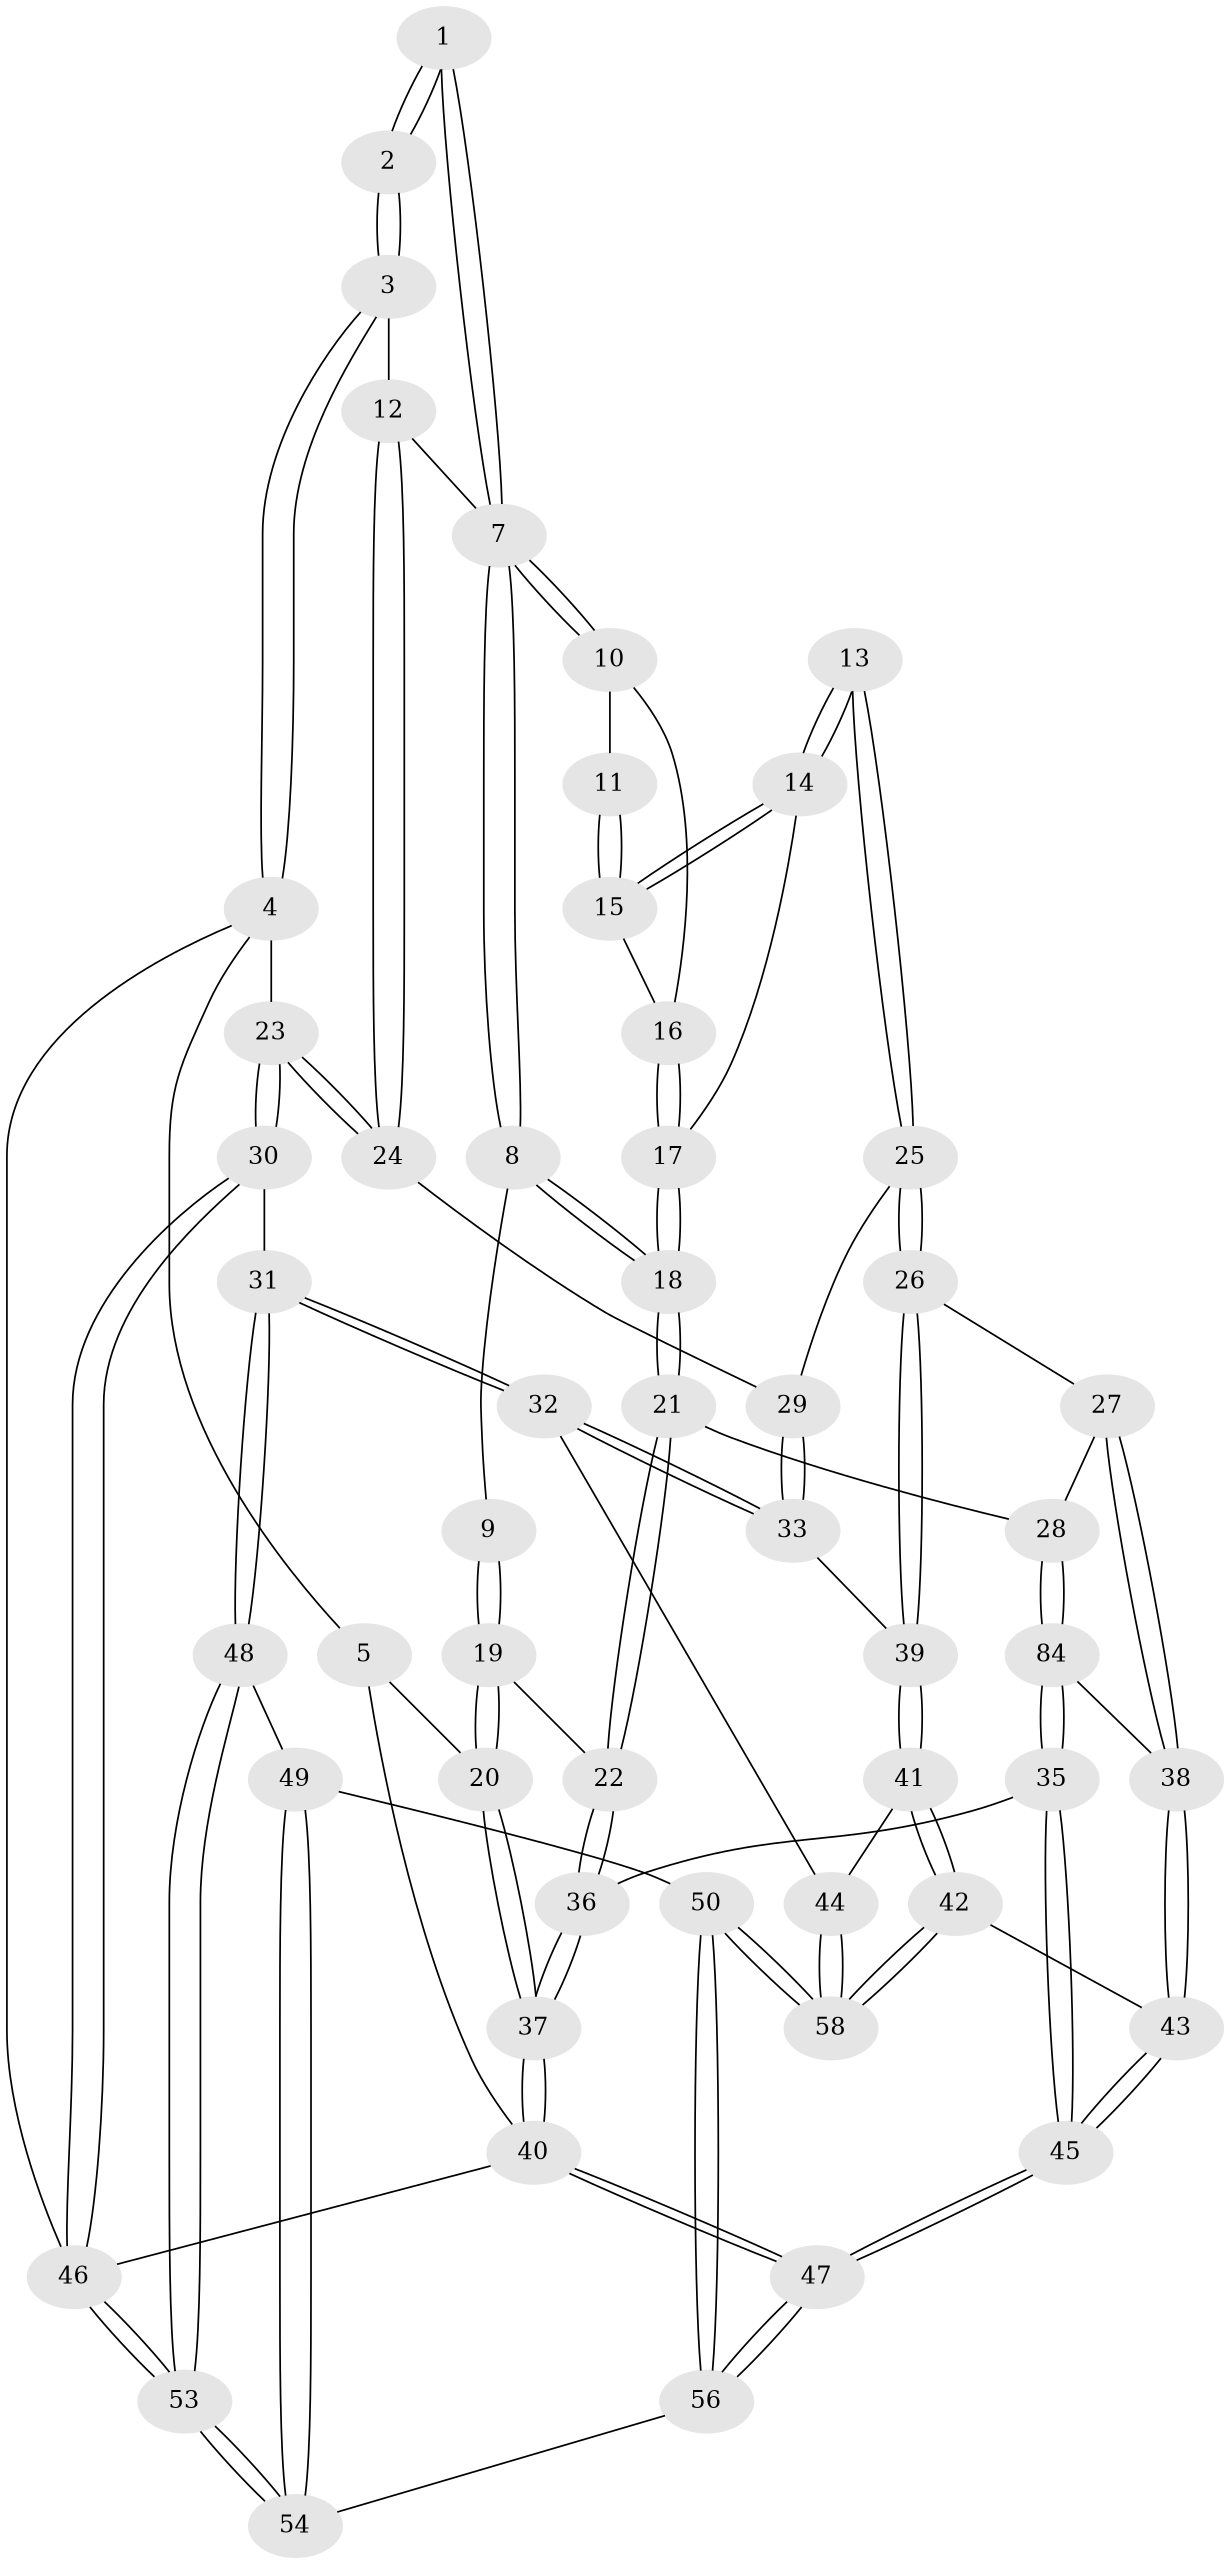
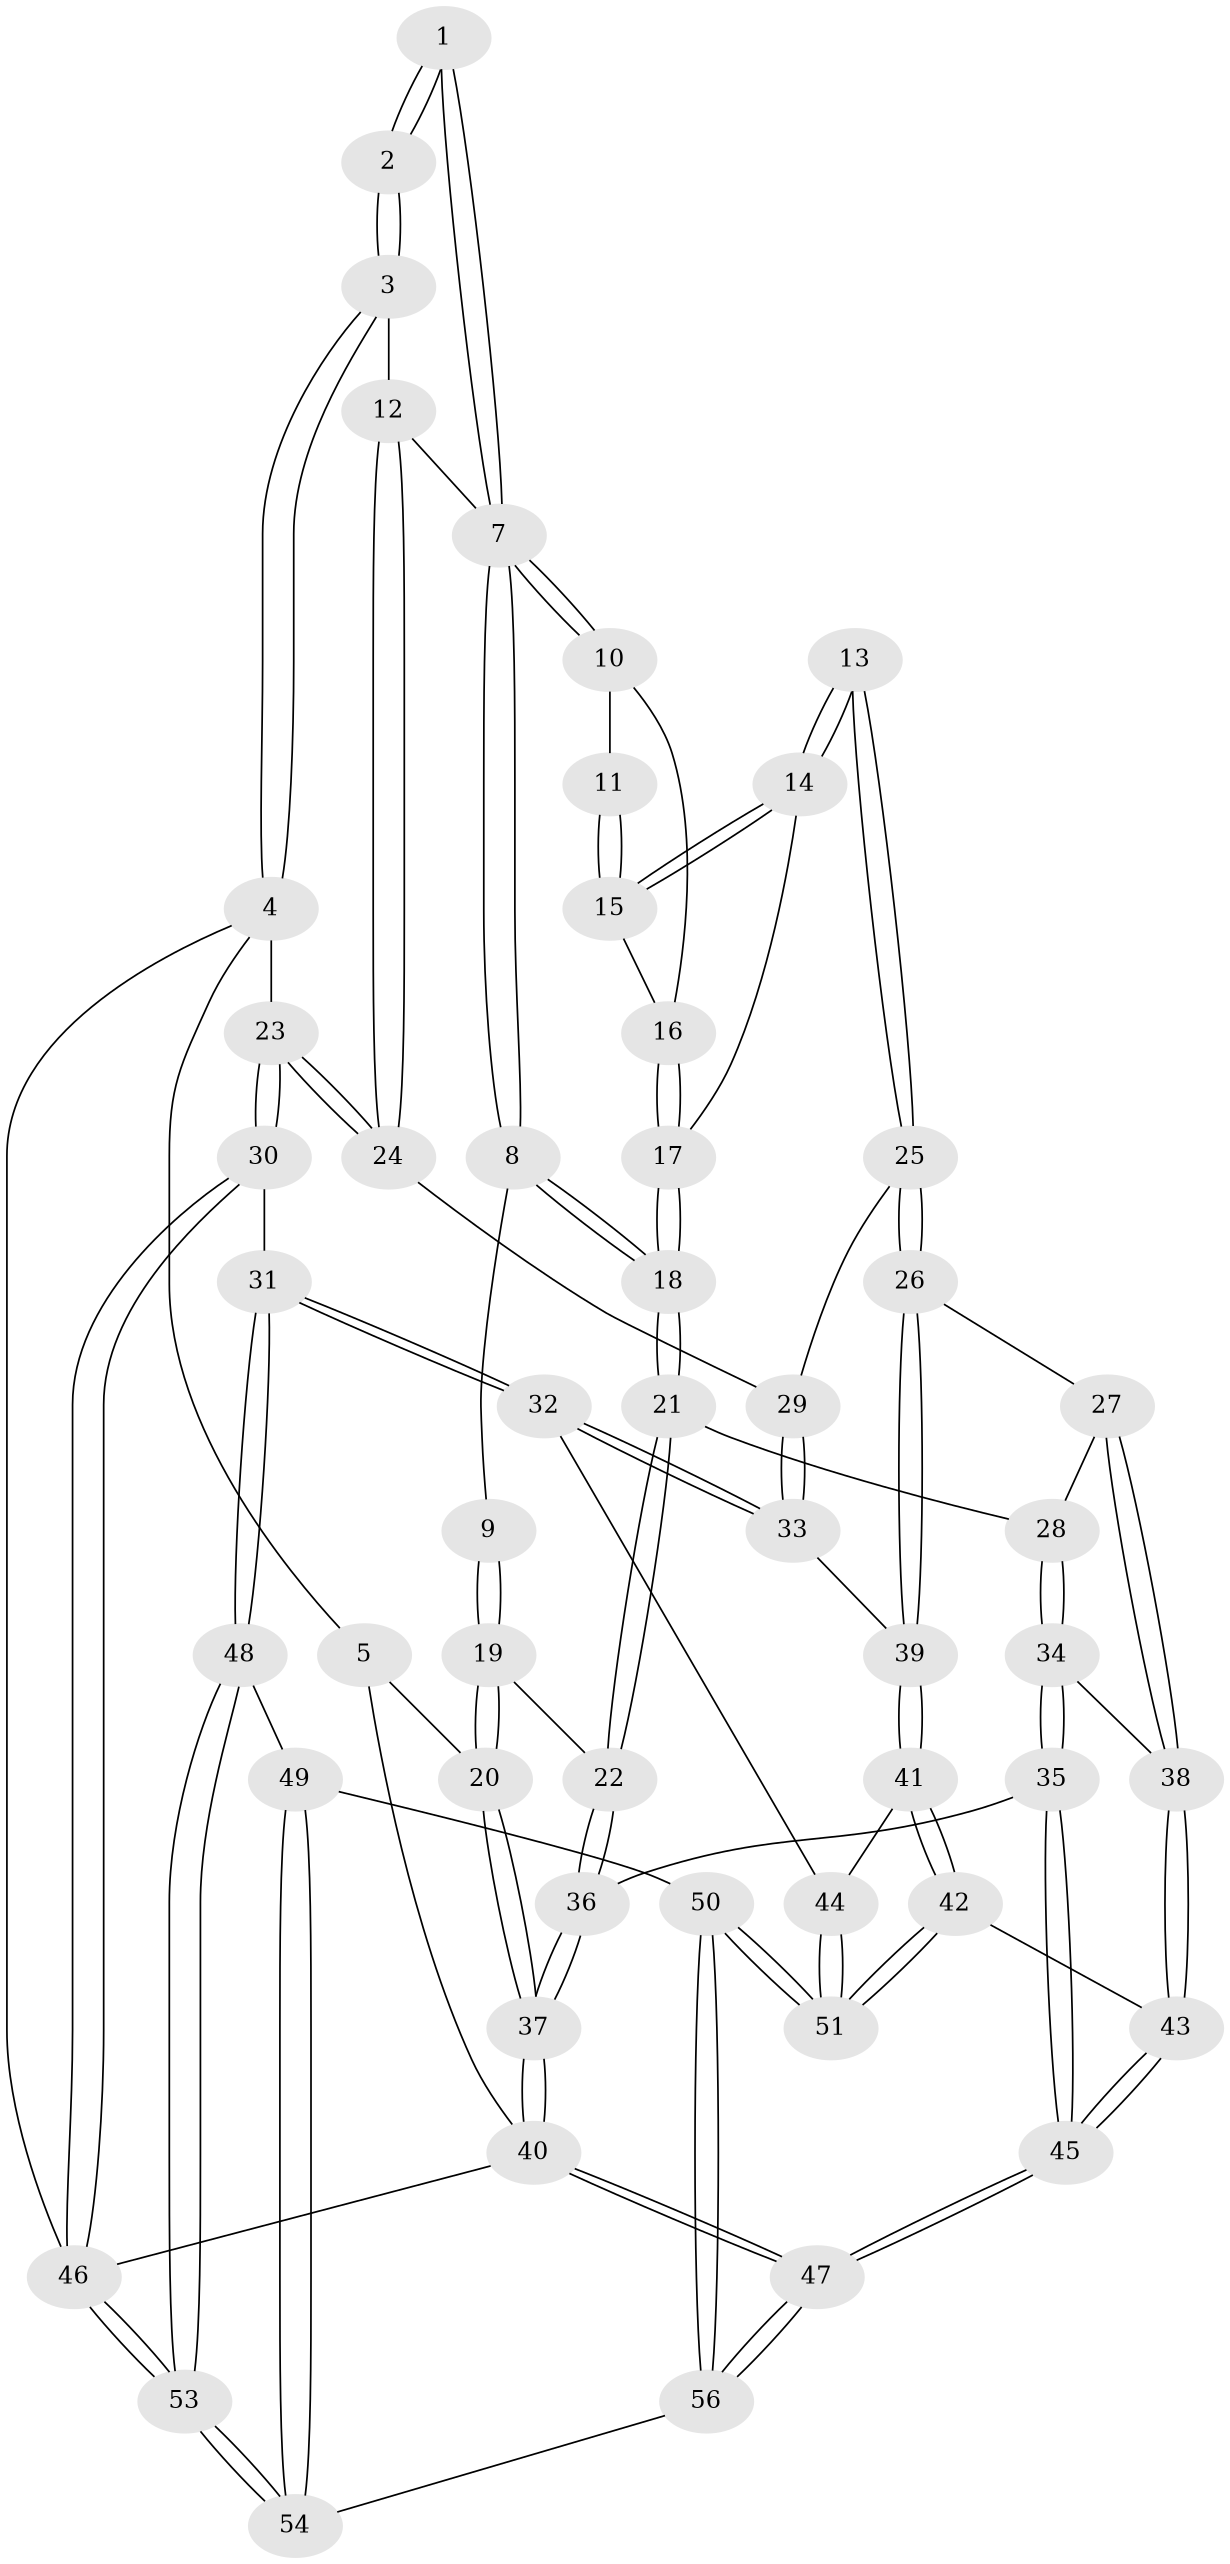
  graph {
    fontname="DejaVu Serif"
    node [color=gray90 fontname="DejaVu Serif" style=filled]
    edge [fontname="DejaVu Serif"]
    1
    2
    7
    3
    8
    10
    4
    12
    5
    23
    46
    24
    20
    40
    30
    53
    37
    47
    9
    19
    18
    11
    16
    21
    22
    15
    17
    13
    14
    25
    29
    26
    28
    36
-   34 [label=84]
+   34
    31
    33
    27
    39
    38
    41
    43
    35
    32
    48
    44
    49
-   51 [label=58]
+   51
    45
    42
    n51 [label=56]
    54
    50
    1 -- 2
    1 -- 2
    1 -- 7
    1 -- 7
    2 -- 3
    2 -- 3
    7 -- 8
    7 -- 8
    7 -- 10
    7 -- 10
    3 -- 4
    3 -- 4
    3 -- 12
    8 -- 9
    8 -- 18
    8 -- 18
    10 -- 11
    10 -- 16
    4 -- 5
    4 -- 23
    4 -- 46
    12 -- 7
    12 -- 24
    12 -- 24
    5 -- 20
    5 -- 40
    23 -- 24
    23 -- 24
    23 -- 30
    23 -- 30
    46 -- 53
    46 -- 53
    24 -- 29
    20 -- 37
    20 -- 37
    40 -- 46
    40 -- 47
    40 -- 47
    30 -- 46
    30 -- 46
    30 -- 31
    53 -- 54
    53 -- 54
    37 -- 40
    37 -- 40
    47 -- n51
    47 -- n51
    9 -- 19
    9 -- 19
    19 -- 20
    19 -- 20
    19 -- 22
    18 -- 21
    18 -- 21
    11 -- 15
    11 -- 15
    16 -- 17
    16 -- 17
    21 -- 22
    21 -- 22
    21 -- 28
    22 -- 36
    22 -- 36
    15 -- 16
    17 -- 18
    17 -- 18
    13 -- 14
    13 -- 14
    13 -- 25
    13 -- 25
    14 -- 15
    14 -- 15
    14 -- 17
    25 -- 29
    25 -- 26
    25 -- 26
    29 -- 33
    29 -- 33
    26 -- 27
    26 -- 39
    26 -- 39
    28 -- 34
    28 -- 34
    36 -- 37
    36 -- 37
    34 -- 38
    34 -- 35
    34 -- 35
    31 -- 32
    31 -- 32
    31 -- 48
    31 -- 48
    33 -- 39
    27 -- 28
    27 -- 38
    27 -- 38
    39 -- 41
    39 -- 41
    38 -- 43
    38 -- 43
    41 -- 44
    41 -- 42
    41 -- 42
    43 -- 45
    43 -- 45
    35 -- 36
    35 -- 45
    35 -- 45
    32 -- 33
    32 -- 33
    32 -- 44
    48 -- 53
    48 -- 53
    48 -- 49
    44 -- 51
    44 -- 51
    49 -- 54
    49 -- 54
    49 -- 50
    45 -- 47
    45 -- 47
    42 -- 43
    42 -- 51
    42 -- 51
    n51 -- 54
    50 -- 51
    50 -- 51
    50 -- n51
    50 -- n51
  }
